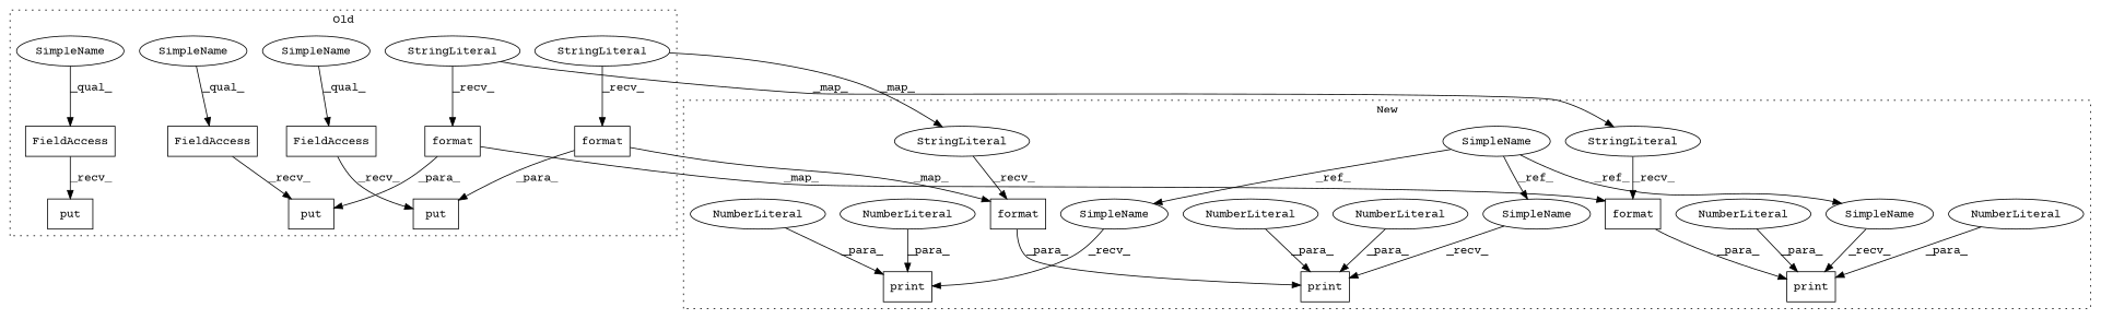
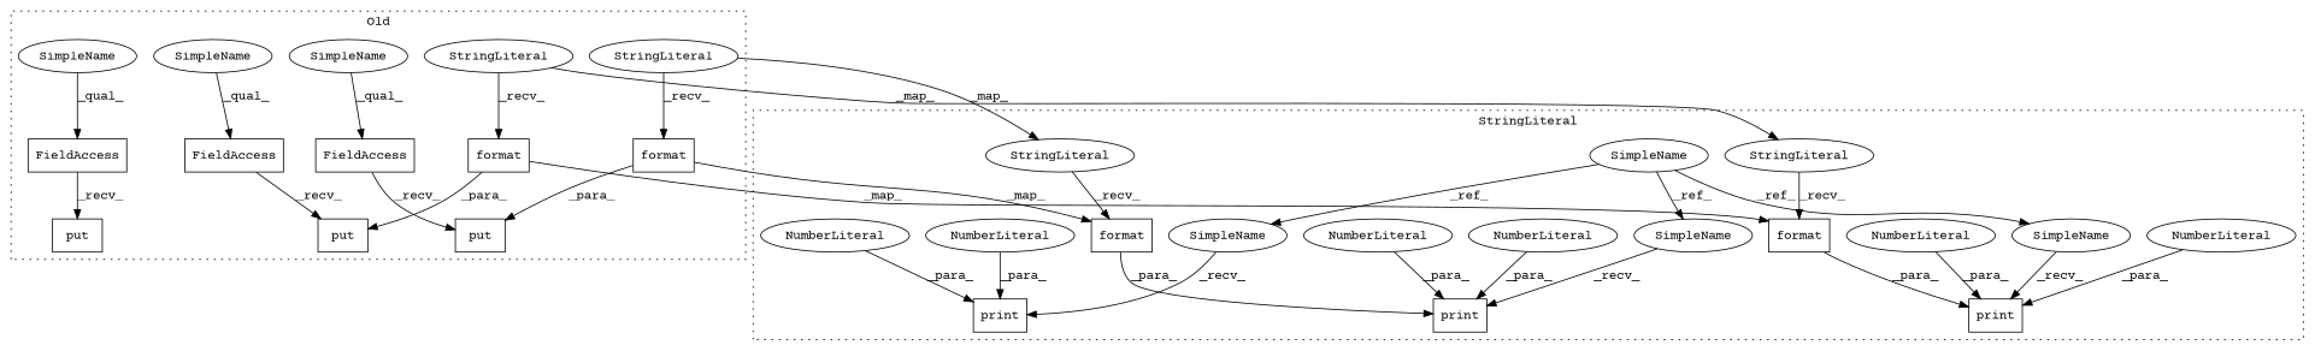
  digraph {
    fontname="Courier Prime"
    node [a=32 l=4 s=44117 shape=ellipse fontname="Courier Prime"]
    edge [fontname="Courier Prime"]
    n1 [l="4,1" label=put s="44134,44229" shape=box]
    n2 [a=22 l=16 label=FieldAccess shape=box]
    n3 [l="7,1" label=format s="44207,44228" shape=box]
    n4 [a=45 l=68 label=StringLiteral s=44138]
    n5 [a=22 l=16 label=FieldAccess s=42366 shape=box]
    n6 [l="4,1" label=put s="42383,42481" shape=box]
    n7 [l="7,1" label=format s="42457,42480" shape=box]
    n8 [a=22 l=16 label=FieldAccess s=42139 shape=box]
    n9 [a=45 l=69 label=StringLiteral s=42387]
    n10 [l="4,1" label=put s="42156,42278" shape=box]
    n11 [a=42 label=SimpleName s=42139]
    n12 [a=42 label=SimpleName s=42366]
    n13 [a=42 label=SimpleName]
    n14 [l="6,1" label=print s="42492,42571" shape=box]
    n15 [a=34 l=1 label=NumberLiteral s=42568]
    n16 [a=34 l=1 label=NumberLiteral s=42570]
    n17 [l="7,1" label=format s="42545,42566" shape=box]
    n18 [a=45 l=46 label=StringLiteral s=42498]
    n19 [a=42 label=SimpleName s=40738]
    n20 [l="6,1" label=print s="43813,43902" shape=box]
    n21 [a=34 l=1 label=NumberLiteral s=43899]
    n22 [a=34 l=1 label=NumberLiteral s=43901]
    n23 [l="6,1" label=print s="42134,42226" shape=box]
    n24 [a=34 l=1 label=NumberLiteral s=42225]
    n25 [a=34 l=1 label=NumberLiteral s=42223]
    n26 [l="7,1" label=format s="42198,42221" shape=box]
    n27 [a=45 l=57 label=StringLiteral s=42140]
    n28 [a=42 label=SimpleName s=42487]
    n29 [a=42 label=SimpleName s=43808]
    n30 [a=42 label=SimpleName s=42129]
    subgraph cluster_1 {
      label=Old
      style=dotted
      n1
      n2
      n3
      n4
      n5
      n6
      n7
      n8
      n9
      n10
      n11
      n12
      n13
    }
    subgraph cluster_2 {
-     label=New
+     label=StringLiteral
      style=dotted
      n14
      n15
      n16
      n17
      n18
      n19
      n20
      n21
      n22
      n23
      n24
      n25
      n26
      n27
      n28
      n29
      n30
    }
    n2 -> n1 [label=_recv_]
    n3 -> n1 [label=_para_]
    n3 -> n17 [label=_map_]
    n4 -> n3 [label=_recv_]
    n4 -> n18 [label=_map_]
    n5 -> n6 [label=_recv_]
    n7 -> n6 [label=_para_]
    n7 -> n26 [label=_map_]
    n8 -> n10 [label=_recv_]
    n9 -> n7 [label=_recv_]
    n9 -> n27 [label=_map_]
    n11 -> n8 [label=_qual_]
    n12 -> n5 [label=_qual_]
    n13 -> n2 [label=_qual_]
    n15 -> n14 [label=_para_]
    n16 -> n14 [label=_para_]
    n17 -> n14 [label=_para_]
    n18 -> n17 [label=_recv_]
    n19 -> n28 [label=_ref_]
    n19 -> n29 [label=_ref_]
    n19 -> n30 [label=_ref_]
    n21 -> n20 [label=_para_]
    n22 -> n20 [label=_para_]
    n24 -> n23 [label=_para_]
    n25 -> n23 [label=_para_]
    n26 -> n23 [label=_para_]
    n27 -> n26 [label=_recv_]
    n28 -> n14 [label=_recv_]
    n29 -> n20 [label=_recv_]
    n30 -> n23 [label=_recv_]
  }
